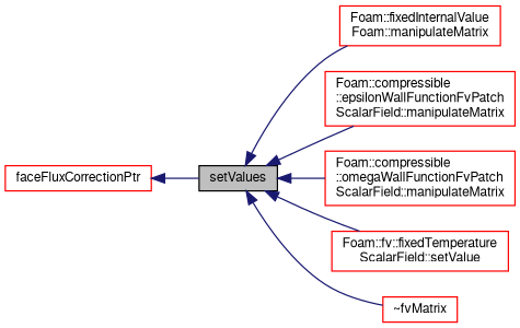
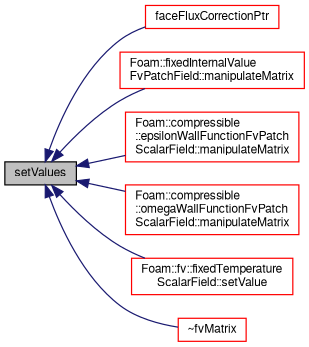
  digraph {
    rankdir=LR
    node [color=red fontname=FreeSans fontsize=10 shape=record]
    edge [color=midnightblue dir=back fontname=FreeSans fontsize=10 labelfontname=FreeSans labelfontsize=10 style=solid]
    n1 [color=black fillcolor=grey75 fontcolor=black height=0.2 label=setValues style=filled width=0.4]
    n2 [height=0.2 label=faceFluxCorrectionPtr width=0.4]
-   n3 [height=0.2 label="Foam::fixedInternalValue\lFoam::manipulateMatrix" width=0.4]
+   n3 [height=0.2 label="Foam::fixedInternalValue\lFvPatchField::manipulateMatrix" width=0.4]
    n4 [height=0.2 label="Foam::compressible\l::epsilonWallFunctionFvPatch\lScalarField::manipulateMatrix" width=0.4]
    n5 [height=0.2 label="Foam::compressible\l::omegaWallFunctionFvPatch\lScalarField::manipulateMatrix" width=0.4]
    n6 [height=0.2 label="Foam::fv::fixedTemperature\lScalarField::setValue" width=0.4]
    n7 [height=0.2 label="~fvMatrix" width=0.4]
-   n2 -> n1
+   n1 -> n2
    n1 -> n3
    n1 -> n4
    n1 -> n5
    n1 -> n6
    n1 -> n7
  }
